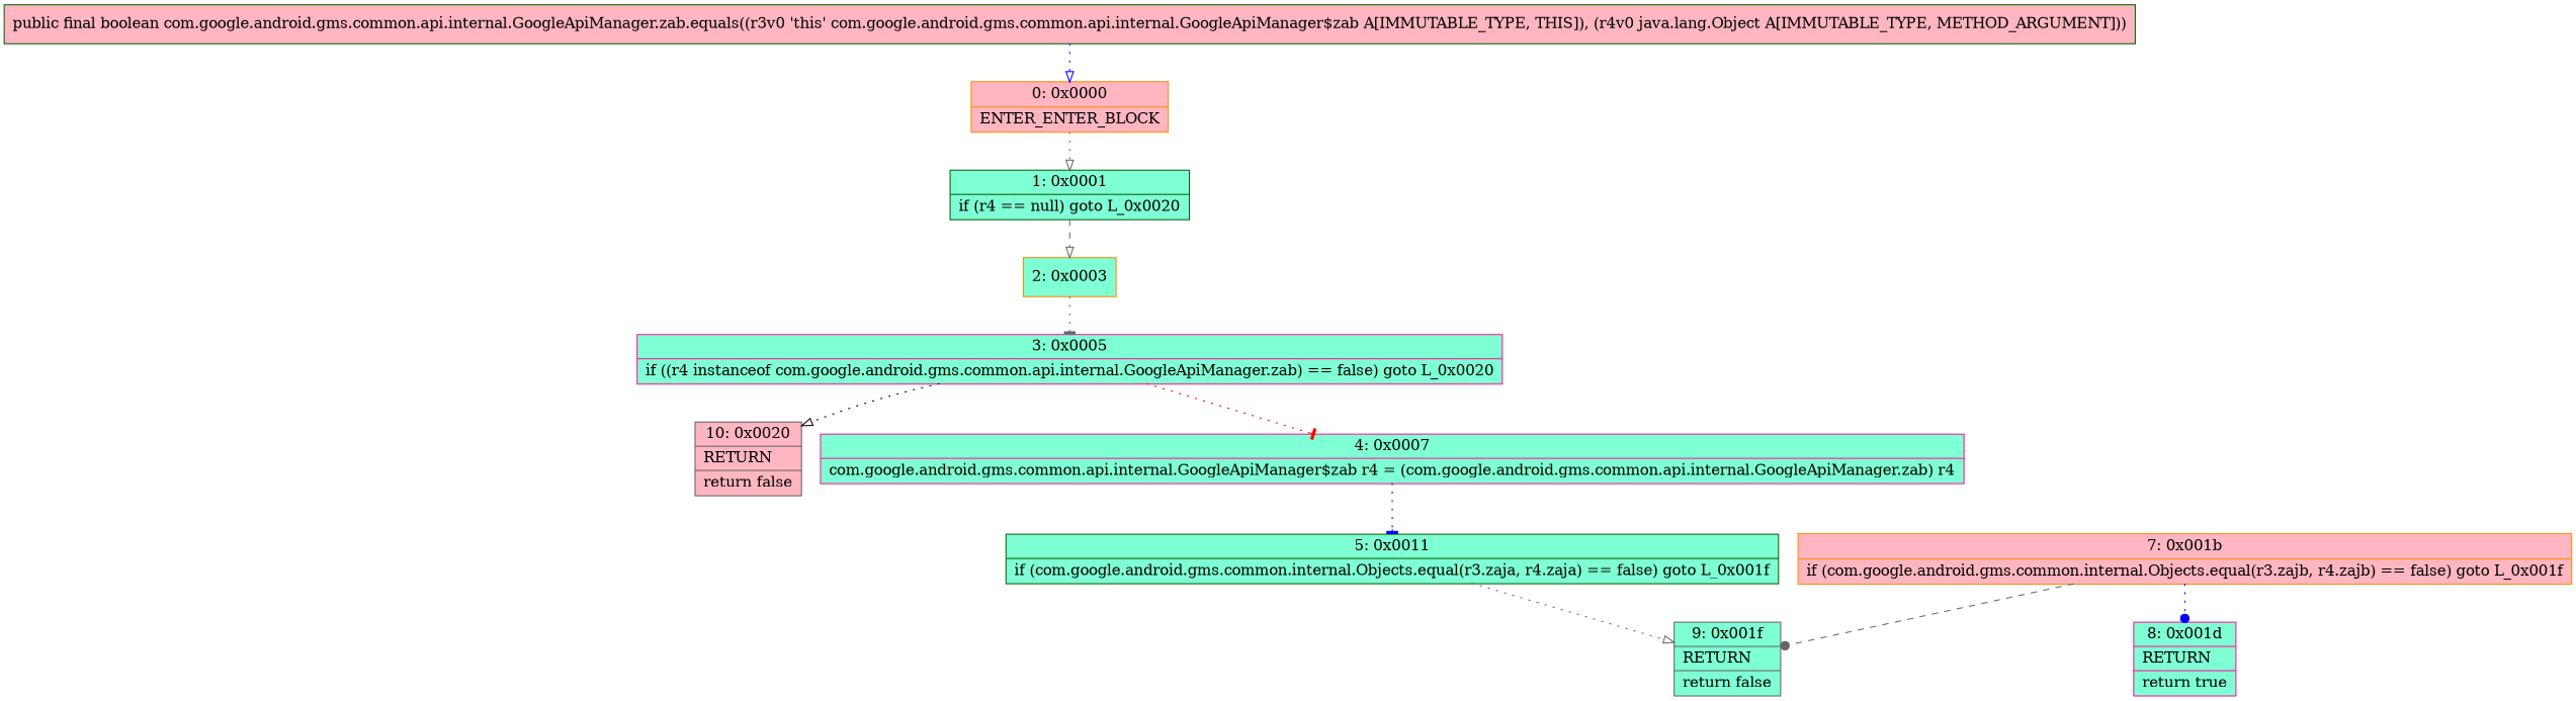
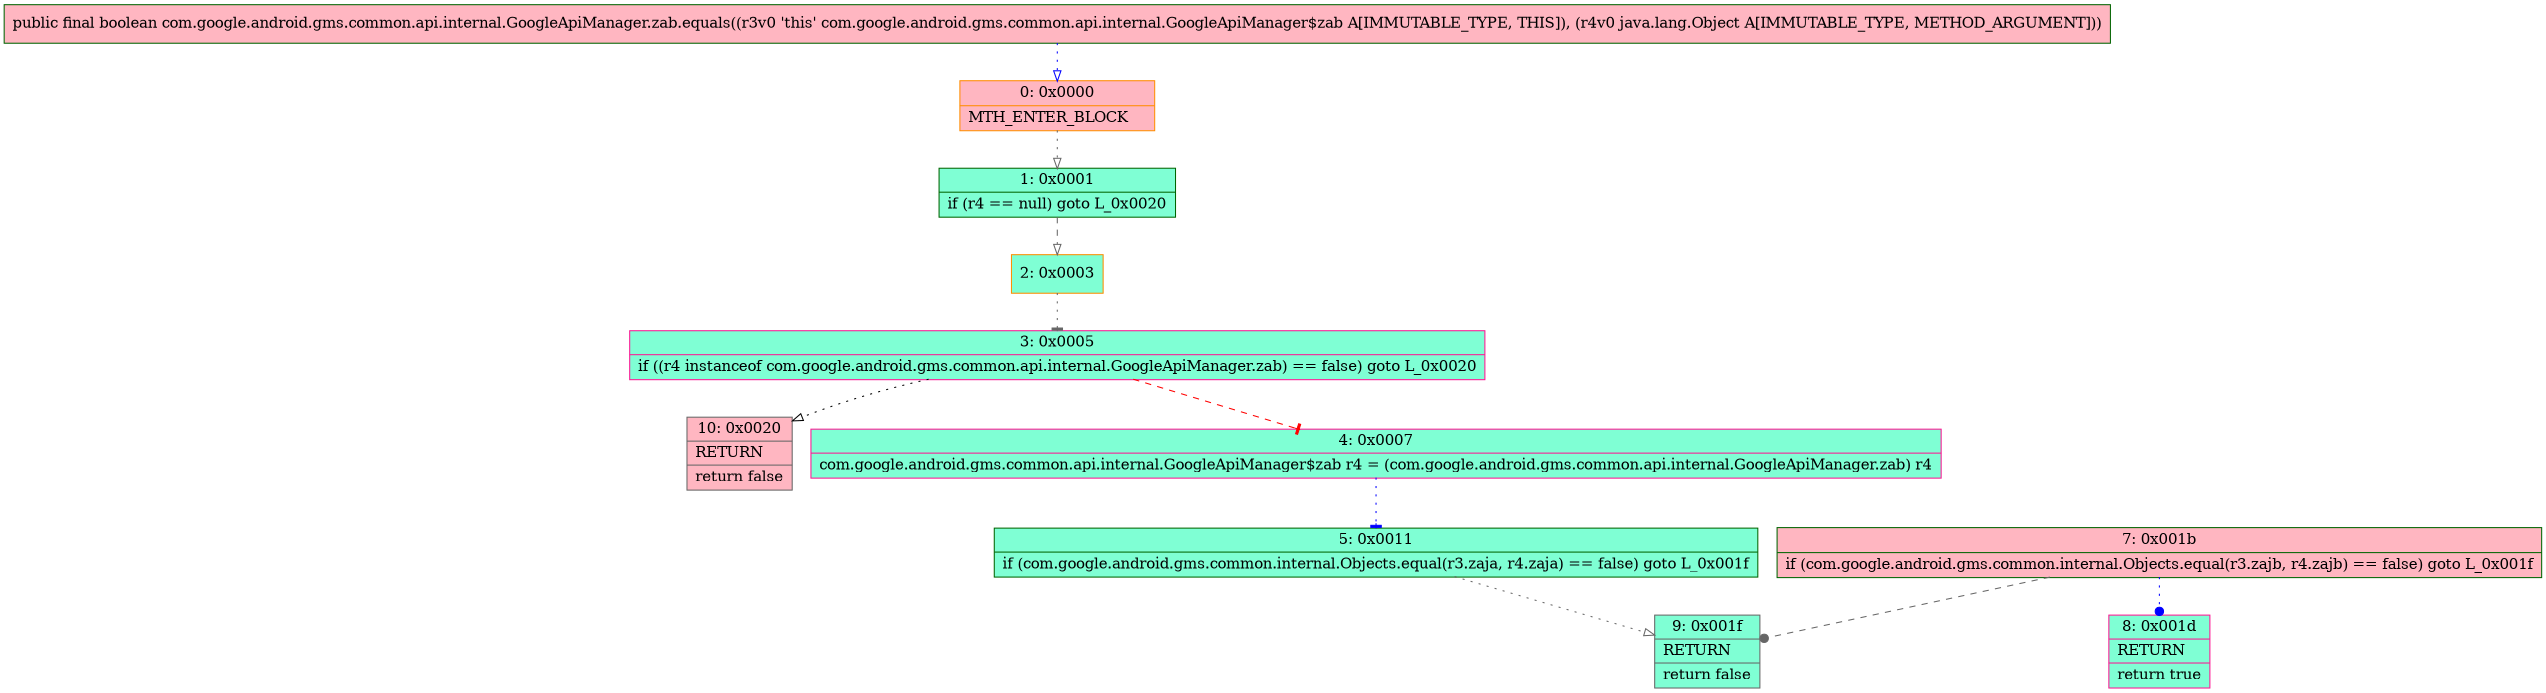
  digraph {
    node [color=darkorange fillcolor=aquamarine shape=record style=filled]
    edge [arrowhead=onormal color=gray40 style=dotted]
-   n1 [fillcolor=lightpink label="{0\:\ 0x0000|ENTER_ENTER_BLOCK\l}"]
+   n1 [fillcolor=lightpink label="{0\:\ 0x0000|MTH_ENTER_BLOCK\l}"]
    n2 [color=darkgreen label="{1\:\ 0x0001|if (r4 == null) goto L_0x0020\l}"]
    n3 [label="{2\:\ 0x0003}"]
    n4 [color=deeppink label="{3\:\ 0x0005|if ((r4 instanceof com.google.android.gms.common.api.internal.GoogleApiManager.zab) == false) goto L_0x0020\l}"]
    n5 [color=gray40 fillcolor=lightpink label="{10\:\ 0x0020|RETURN\l|return false\l}"]
    n6 [color=deeppink label="{4\:\ 0x0007|com.google.android.gms.common.api.internal.GoogleApiManager$zab r4 = (com.google.android.gms.common.api.internal.GoogleApiManager.zab) r4\l}"]
    n7 [color=darkgreen label="{5\:\ 0x0011|if (com.google.android.gms.common.internal.Objects.equal(r3.zaja, r4.zaja) == false) goto L_0x001f\l}"]
    n8 [color=gray40 label="{9\:\ 0x001f|RETURN\l|return false\l}"]
-   n9 [fillcolor=lightpink label="{7\:\ 0x001b|if (com.google.android.gms.common.internal.Objects.equal(r3.zajb, r4.zajb) == false) goto L_0x001f\l}"]
+   n9 [color=darkgreen fillcolor=lightpink label="{7\:\ 0x001b|if (com.google.android.gms.common.internal.Objects.equal(r3.zajb, r4.zajb) == false) goto L_0x001f\l}"]
    n10 [color=deeppink label="{8\:\ 0x001d|RETURN\l|return true\l}"]
    n11 [color=darkgreen fillcolor=lightpink label="{public final boolean com.google.android.gms.common.api.internal.GoogleApiManager.zab.equals((r3v0 'this' com.google.android.gms.common.api.internal.GoogleApiManager$zab A[IMMUTABLE_TYPE, THIS]), (r4v0 java.lang.Object A[IMMUTABLE_TYPE, METHOD_ARGUMENT])) }"]
    n1 -> n2
    n2 -> n3 [style=dashed]
    n3 -> n4 [arrowhead=tee]
    n4 -> n5 [color=black]
-   n4 -> n6 [arrowhead=tee color=red]
+   n4 -> n6 [arrowhead=tee color=red style=dashed]
    n6 -> n7 [arrowhead=tee color=blue]
    n7 -> n8
    n9 -> n8 [arrowhead=dot style=dashed]
    n9 -> n10 [arrowhead=dot color=blue]
    n11 -> n1 [color=blue]
  }
